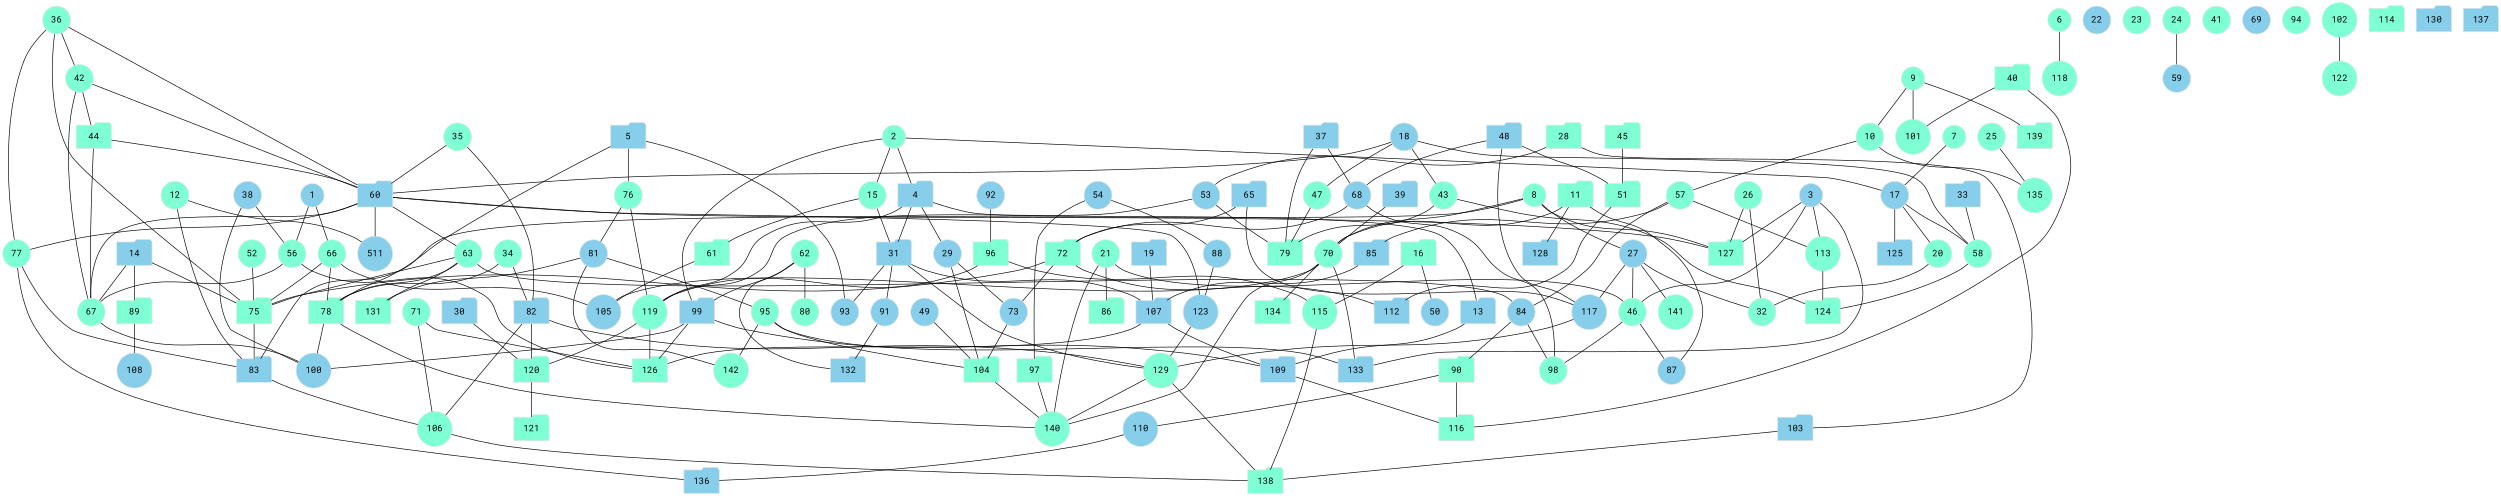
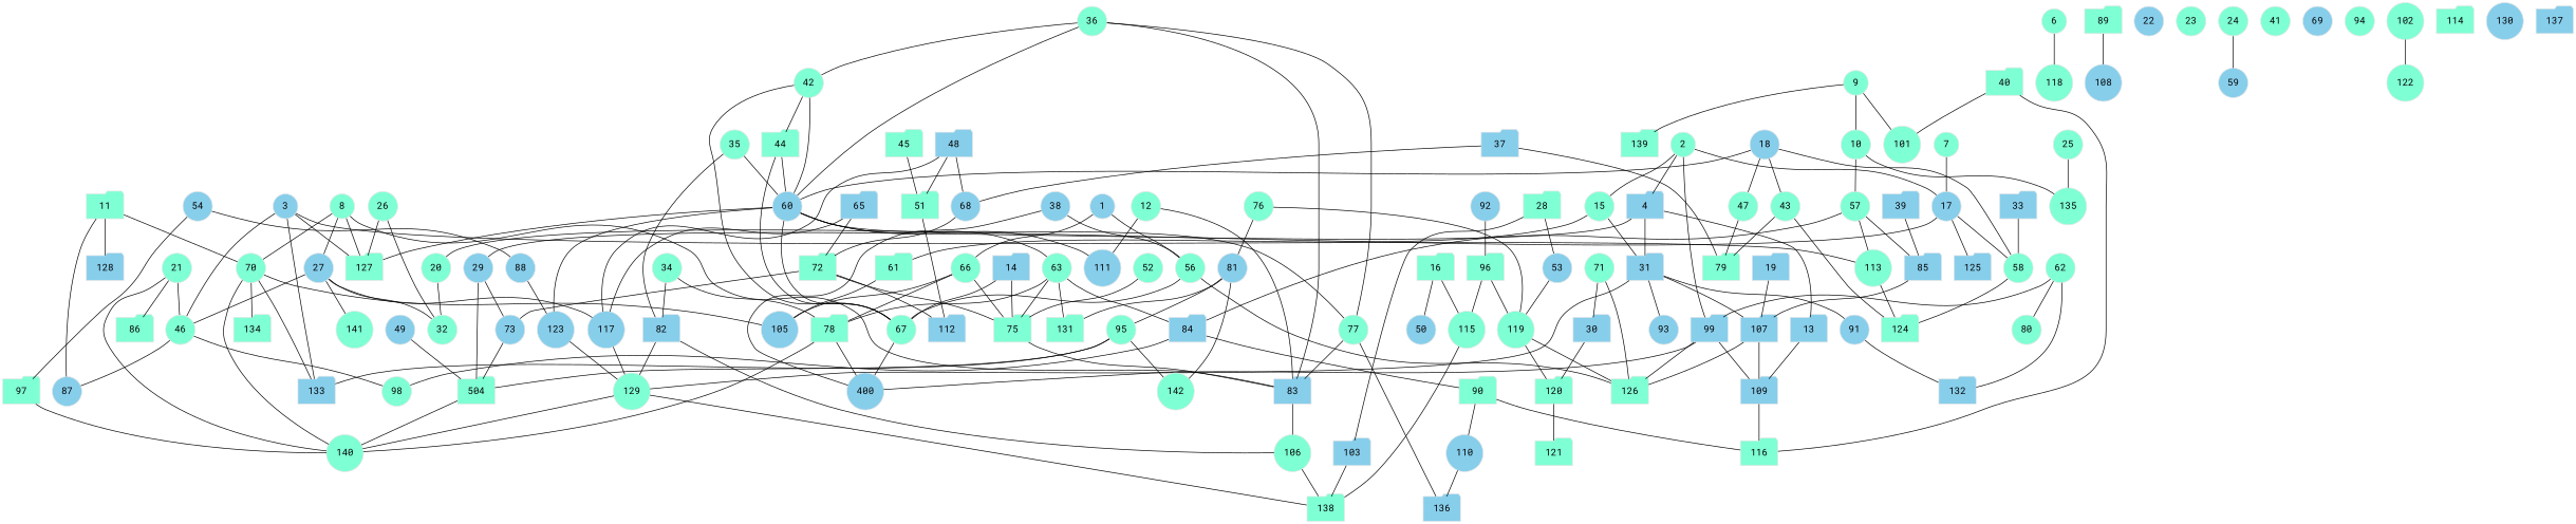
  graph {
    fontname="Roboto Mono"
    node [color=gray90 fillcolor=aquamarine fontname="Roboto Mono" shape=circle style=filled]
    edge [fontname="Roboto Mono"]
    1 [fillcolor=skyblue]
    56
    66
    67
    126 [shape=folder]
    78 [shape=folder]
    75 [shape=folder]
    105 [fillcolor=skyblue]
    4 [fillcolor=skyblue shape=folder]
    2
    15
    17 [fillcolor=skyblue]
    99 [fillcolor=skyblue shape=folder]
    13 [fillcolor=skyblue shape=folder]
    29 [fillcolor=skyblue]
    31 [fillcolor=skyblue shape=folder]
    119
    61 [shape=folder]
    20
    58
    125 [fillcolor=skyblue shape=folder]
    109 [fillcolor=skyblue shape=folder]
-   100 [fillcolor=skyblue]
+   100 [fillcolor=skyblue label=400]
    3 [fillcolor=skyblue]
    46
    113
    127 [shape=folder]
    133 [fillcolor=skyblue shape=folder]
    87 [fillcolor=skyblue]
    98
    124 [shape=folder]
    73 [fillcolor=skyblue]
-   104 [shape=folder]
+   104 [shape=folder label=504]
    93 [fillcolor=skyblue]
    107 [fillcolor=skyblue shape=folder]
    91 [fillcolor=skyblue]
    129
    120 [shape=folder]
-   5 [fillcolor=skyblue shape=folder]
    76
    81 [fillcolor=skyblue]
    140
    6
    118
    7
    8
    27 [fillcolor=skyblue]
    70
    83 [fillcolor=skyblue shape=folder]
    32
    117 [fillcolor=skyblue]
    141
    134 [shape=folder]
    106
    9
    10
    101
    139 [shape=folder]
    57
    135
-   84 [fillcolor=skyblue]
+   84 [fillcolor=skyblue shape=folder]
    85 [fillcolor=skyblue shape=folder]
    11 [shape=folder]
    128 [fillcolor=skyblue shape=folder]
    12
-   111 [fillcolor=skyblue label=511]
+   111 [fillcolor=skyblue]
    116 [shape=folder]
    14 [fillcolor=skyblue shape=folder]
    89 [shape=folder]
    108 [fillcolor=skyblue]
    16 [shape=folder]
    50 [fillcolor=skyblue]
    115
    138 [shape=folder]
    18 [fillcolor=skyblue]
    43
    47
-   60 [fillcolor=skyblue shape=folder]
+   60 [fillcolor=skyblue]
    79 [shape=folder]
    77
    63
    123 [fillcolor=skyblue]
    19 [fillcolor=skyblue shape=folder]
    21
    86 [shape=folder]
    22 [fillcolor=skyblue]
    23
    59 [fillcolor=skyblue]
    24
    25
    26
    28 [shape=folder]
    53 [fillcolor=skyblue]
    103 [fillcolor=skyblue shape=folder]
    30 [fillcolor=skyblue shape=folder]
    121 [shape=folder]
    132 [fillcolor=skyblue shape=folder]
    33 [fillcolor=skyblue shape=folder]
    34
    82 [fillcolor=skyblue shape=folder]
    35
    36
    42
    44 [shape=folder]
    136 [fillcolor=skyblue shape=folder]
    37 [fillcolor=skyblue shape=folder]
    68 [fillcolor=skyblue]
    72 [shape=folder]
    38 [fillcolor=skyblue]
    39 [fillcolor=skyblue shape=folder]
    40 [shape=folder]
    41
    45 [shape=folder]
    51 [shape=folder]
    112 [fillcolor=skyblue shape=folder]
    48 [fillcolor=skyblue shape=folder]
    49 [fillcolor=skyblue]
    52
    54 [fillcolor=skyblue]
    88 [fillcolor=skyblue]
    97 [shape=folder]
    90 [shape=folder]
    131 [shape=folder]
    62
    80
    65 [fillcolor=skyblue shape=folder]
    69 [fillcolor=skyblue]
    71
    95
    142
    110 [fillcolor=skyblue]
    92 [fillcolor=skyblue]
    96 [shape=folder]
    94
    102
    122
    114 [shape=folder]
-   130 [fillcolor=skyblue shape=folder]
+   130 [fillcolor=skyblue]
    137 [fillcolor=skyblue shape=folder]
    1 -- 56
    1 -- 66
    56 -- 67
    56 -- 126
    66 -- 78
    66 -- 75
    66 -- 105
    67 -- 100
    78 -- 100
    78 -- 140
    75 -- 83
    4 -- 13
    4 -- 29
    4 -- 31
-   4 -- 119
    2 -- 4
    2 -- 15
    2 -- 17
    2 -- 99
    15 -- 31
    15 -- 61
    17 -- 20
    17 -- 58
    17 -- 125
    99 -- 126
    99 -- 109
    99 -- 100
    13 -- 109
    29 -- 73
    29 -- 104
    31 -- 93
    31 -- 107
    31 -- 91
    31 -- 129
    119 -- 126
    119 -- 120
    61 -- 105
    20 -- 32
    58 -- 124
    109 -- 116
    3 -- 46
    3 -- 113
    3 -- 127
    3 -- 133
    46 -- 87
    46 -- 98
    113 -- 124
    73 -- 104
    104 -- 140
    107 -- 126
    107 -- 109
    91 -- 132
    129 -- 140
    129 -- 138
    120 -- 121
-   5 -- 78
-   5 -- 93
-   5 -- 76
    76 -- 119
    76 -- 81
    81 -- 131
    81 -- 95
    81 -- 142
    6 -- 118
    7 -- 17
    8 -- 127
    8 -- 27
    8 -- 70
    8 -- 83
    27 -- 46
    27 -- 32
    27 -- 117
    27 -- 141
    70 -- 105
    70 -- 133
    70 -- 140
    70 -- 134
    83 -- 106
    117 -- 129
    106 -- 138
    9 -- 10
    9 -- 101
    9 -- 139
    10 -- 57
    10 -- 135
    57 -- 113
    57 -- 84
    57 -- 85
    84 -- 98
    84 -- 90
    85 -- 107
    11 -- 87
    11 -- 70
    11 -- 128
    12 -- 83
    12 -- 111
    14 -- 67
    14 -- 75
-   14 -- 89
    89 -- 108
    16 -- 50
    16 -- 115
    115 -- 138
    18 -- 58
    18 -- 43
    18 -- 47
    18 -- 60
    43 -- 124
    43 -- 79
    47 -- 79
    60 -- 67
    60 -- 127
    60 -- 111
    60 -- 77
    60 -- 63
    60 -- 123
    77 -- 83
    77 -- 136
    63 -- 78
    63 -- 75
    63 -- 84
    63 -- 131
    123 -- 129
    19 -- 107
    21 -- 46
    21 -- 140
    21 -- 86
    24 -- 59
    25 -- 135
    26 -- 127
    26 -- 32
    28 -- 53
    28 -- 103
    53 -- 119
-   53 -- 79
    103 -- 138
    30 -- 120
    33 -- 58
    34 -- 78
    34 -- 82
    82 -- 129
-   82 -- 120
    82 -- 106
    35 -- 60
    35 -- 82
-   36 -- 75
+   36 -- 83
    36 -- 60
    36 -- 77
    36 -- 42
    42 -- 67
    42 -- 60
    42 -- 44
    44 -- 67
    44 -- 60
    37 -- 79
    37 -- 68
-   68 -- 98
    68 -- 72
    72 -- 75
    72 -- 73
    72 -- 112
    38 -- 56
    38 -- 100
-   39 -- 70
+   39 -- 85
    40 -- 101
    40 -- 116
    45 -- 51
    51 -- 112
    48 -- 117
    48 -- 68
    48 -- 51
    49 -- 104
    52 -- 75
    54 -- 88
    54 -- 97
    88 -- 123
    97 -- 140
    90 -- 116
    90 -- 110
    62 -- 99
    62 -- 132
    62 -- 80
    65 -- 117
    65 -- 72
    71 -- 126
-   71 -- 106
+   71 -- 30
    95 -- 133
    95 -- 104
    95 -- 142
    110 -- 136
    92 -- 96
    96 -- 119
    96 -- 115
    102 -- 122
  }
